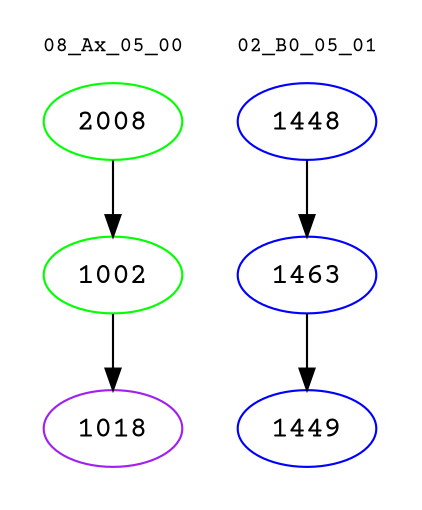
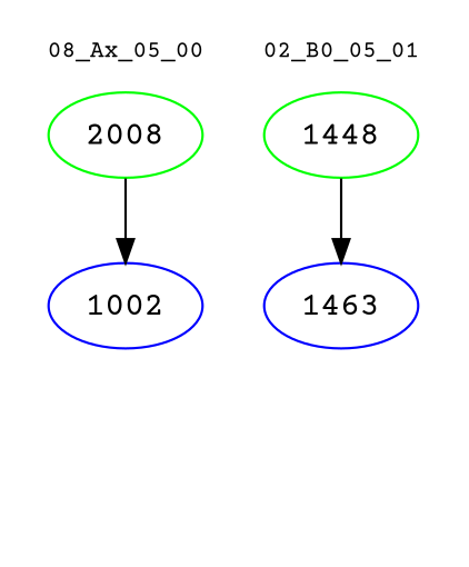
  digraph {
    fontname="Courier Prime"
    node [color=blue fontname="Courier Prime"]
    edge [color=black fontname="Courier Prime"]
    n1 [color=green label=2008]
-   n2 [color=green label=1002]
-   n3 [color=purple label=1018]
-   n4 [label=1448]
+   n2 [label=1002]
+   n4 [color=green label=1448]
    n5 [label=1463]
-   n6 [label=1449]
    subgraph cluster_1 {
      color=white
      fontsize=10
      label="08_Ax_05_00"
      n1
      n2
-     n3
    }
    subgraph cluster_2 {
      color=white
      fontsize=10
      label="02_B0_05_01"
      n4
      n5
-     n6
    }
    n1 -> n2
-   n2 -> n3
    n4 -> n5
-   n5 -> n6
  }
